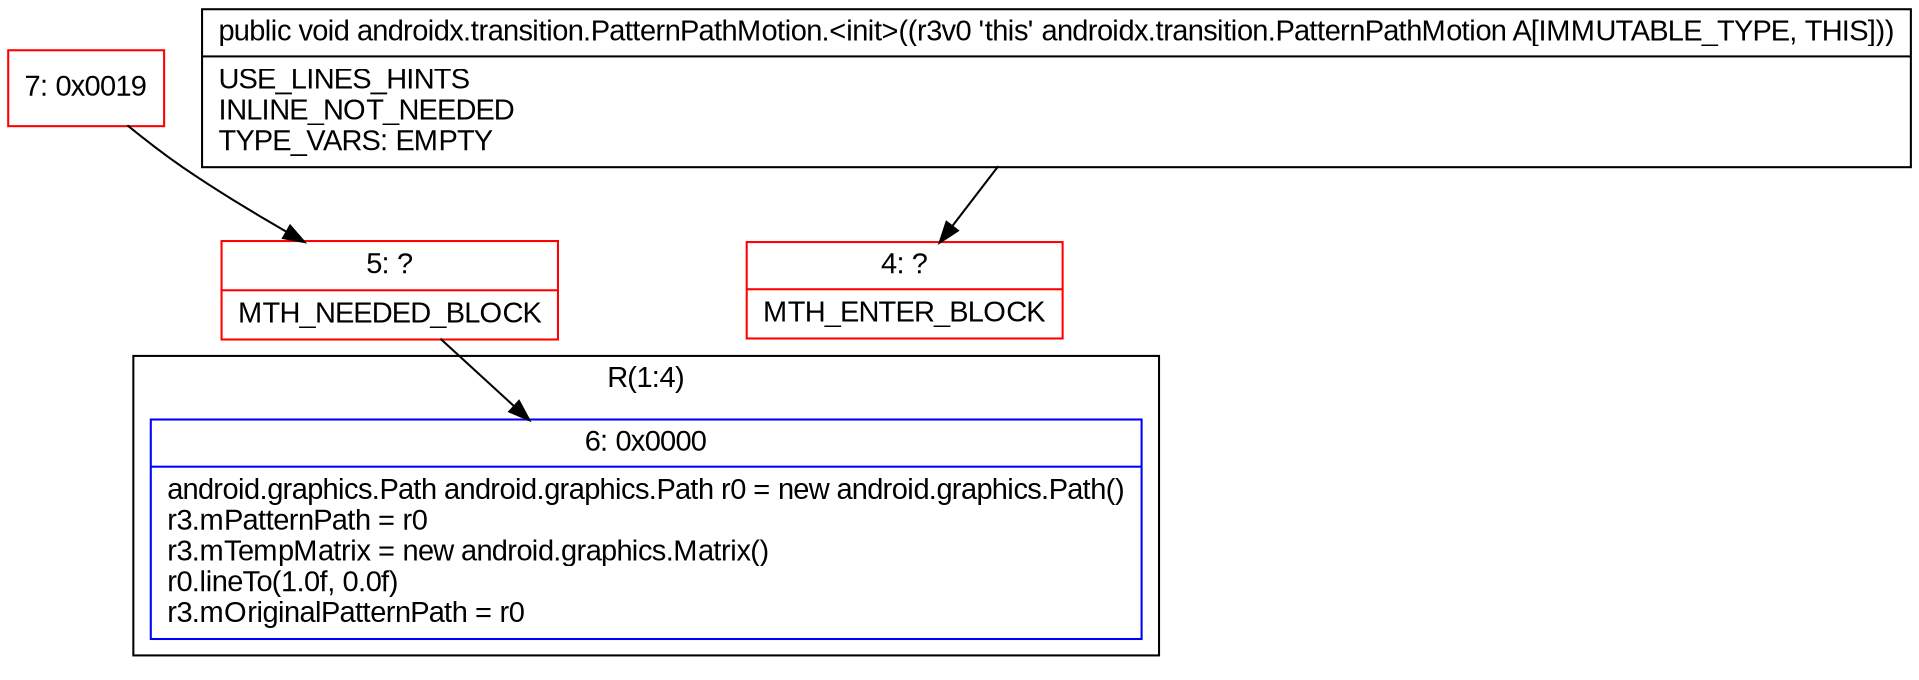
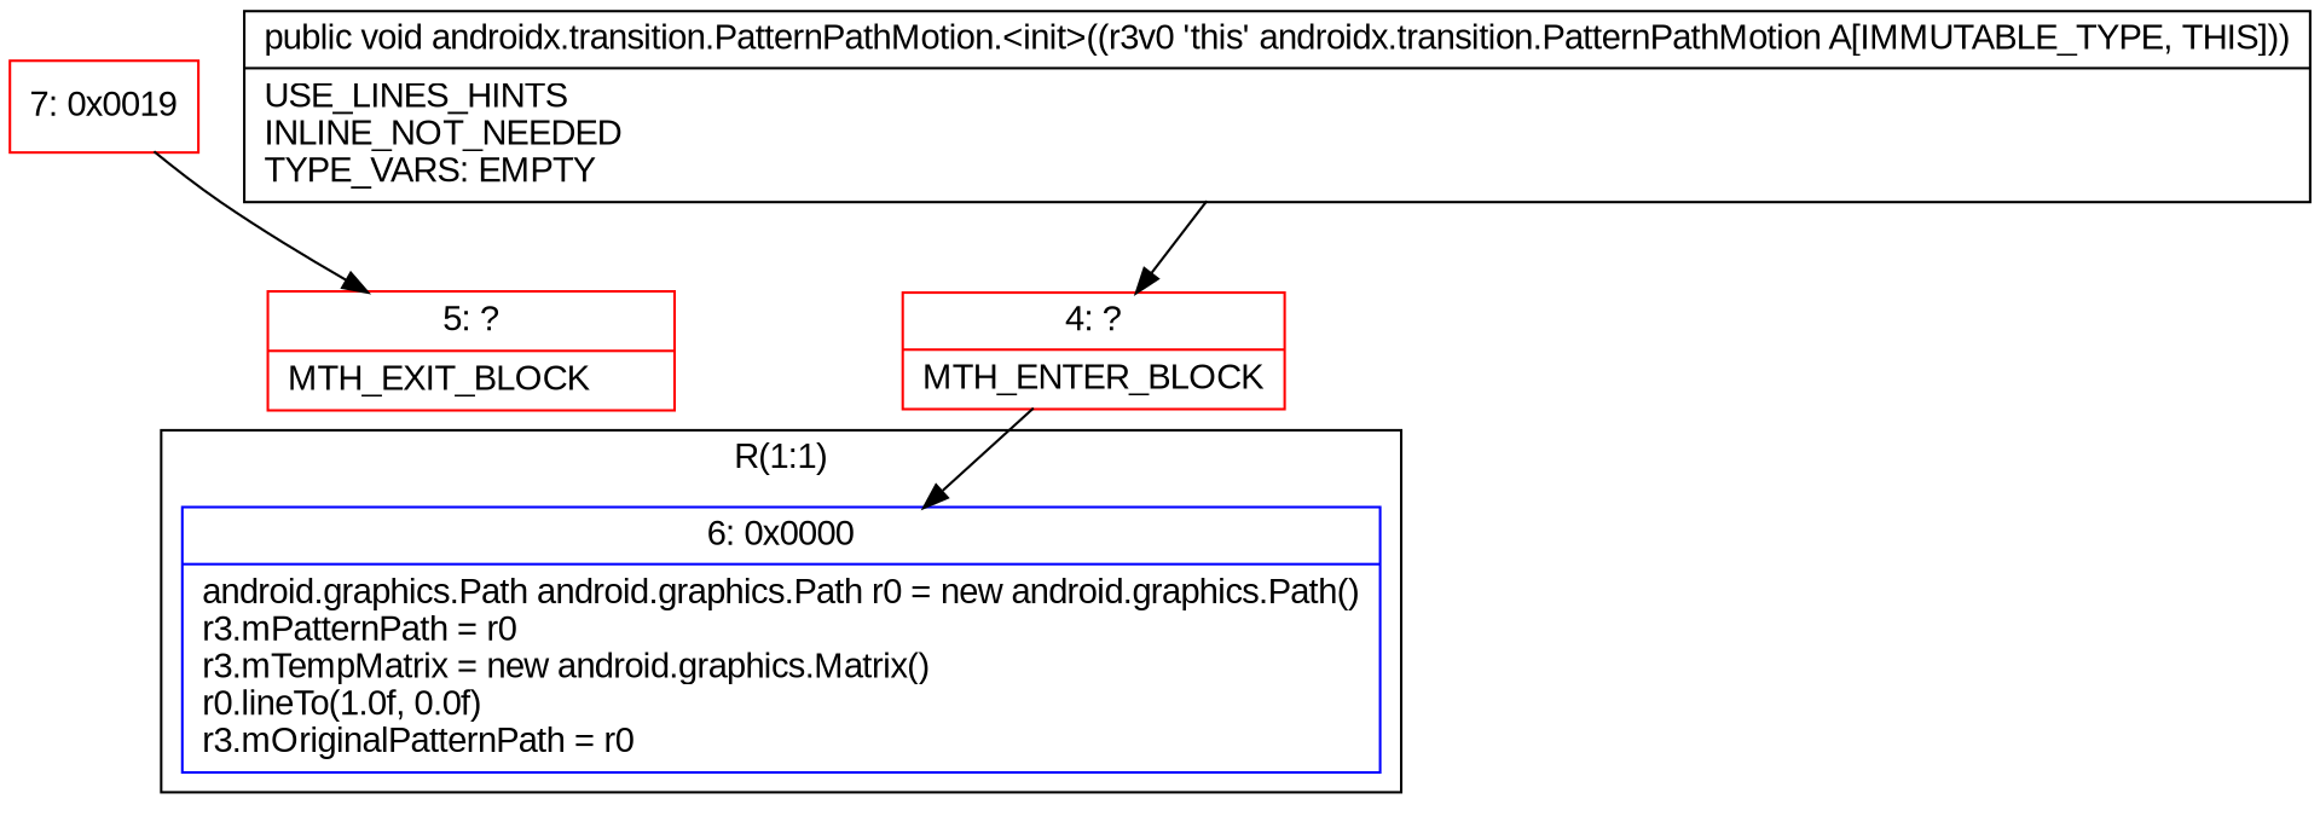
  digraph {
    fontname="Liberation Sans"
    node [color=red fontname="Liberation Sans" shape=record]
    edge [fontname="Liberation Sans"]
    n1 [color=blue label="{6\:\ 0x0000|android.graphics.Path android.graphics.Path r0 = new android.graphics.Path()\lr3.mPatternPath = r0\lr3.mTempMatrix = new android.graphics.Matrix()\lr0.lineTo(1.0f, 0.0f)\lr3.mOriginalPatternPath = r0\l}"]
    n2 [label="{7\:\ 0x0019}"]
-   n3 [label="{5\:\ ?|MTH_NEEDED_BLOCK\l}"]
+   n3 [label="{5\:\ ?|MTH_EXIT_BLOCK\l}"]
    n4 [label="{4\:\ ?|MTH_ENTER_BLOCK\l}"]
    n5 [label="{public void androidx.transition.PatternPathMotion.\<init\>((r3v0 'this' androidx.transition.PatternPathMotion A[IMMUTABLE_TYPE, THIS]))  | USE_LINES_HINTS\lINLINE_NOT_NEEDED\lTYPE_VARS: EMPTY\l}" color=""]
    subgraph cluster_1 {
-     label="R(1:4)"
+     label="R(1:1)"
      n1
    }
    n2 -> n3
-   n3 -> n1
+   n4 -> n1
    n5 -> n4
  }
